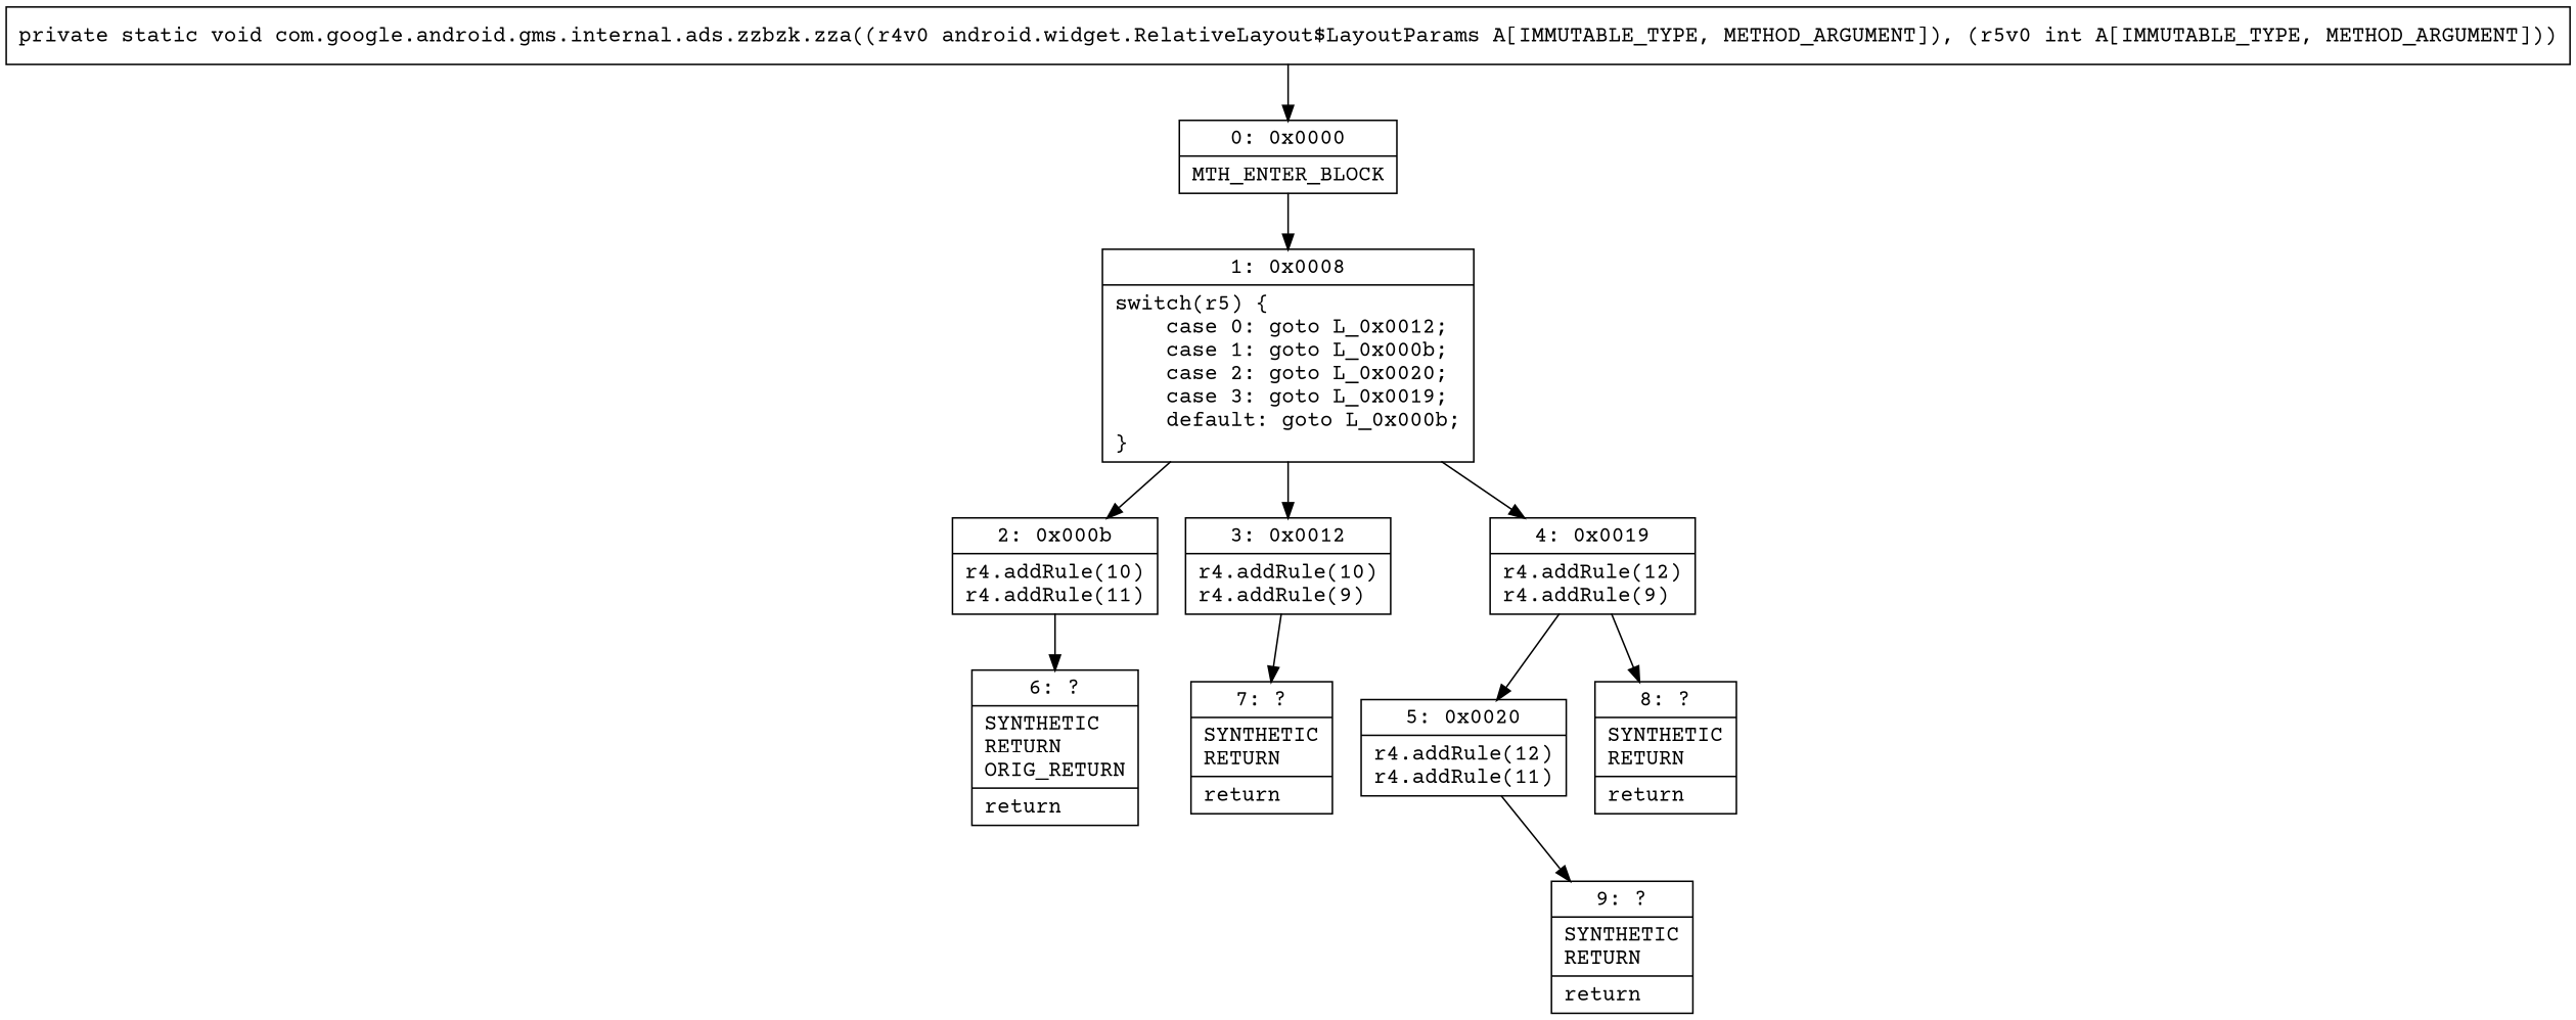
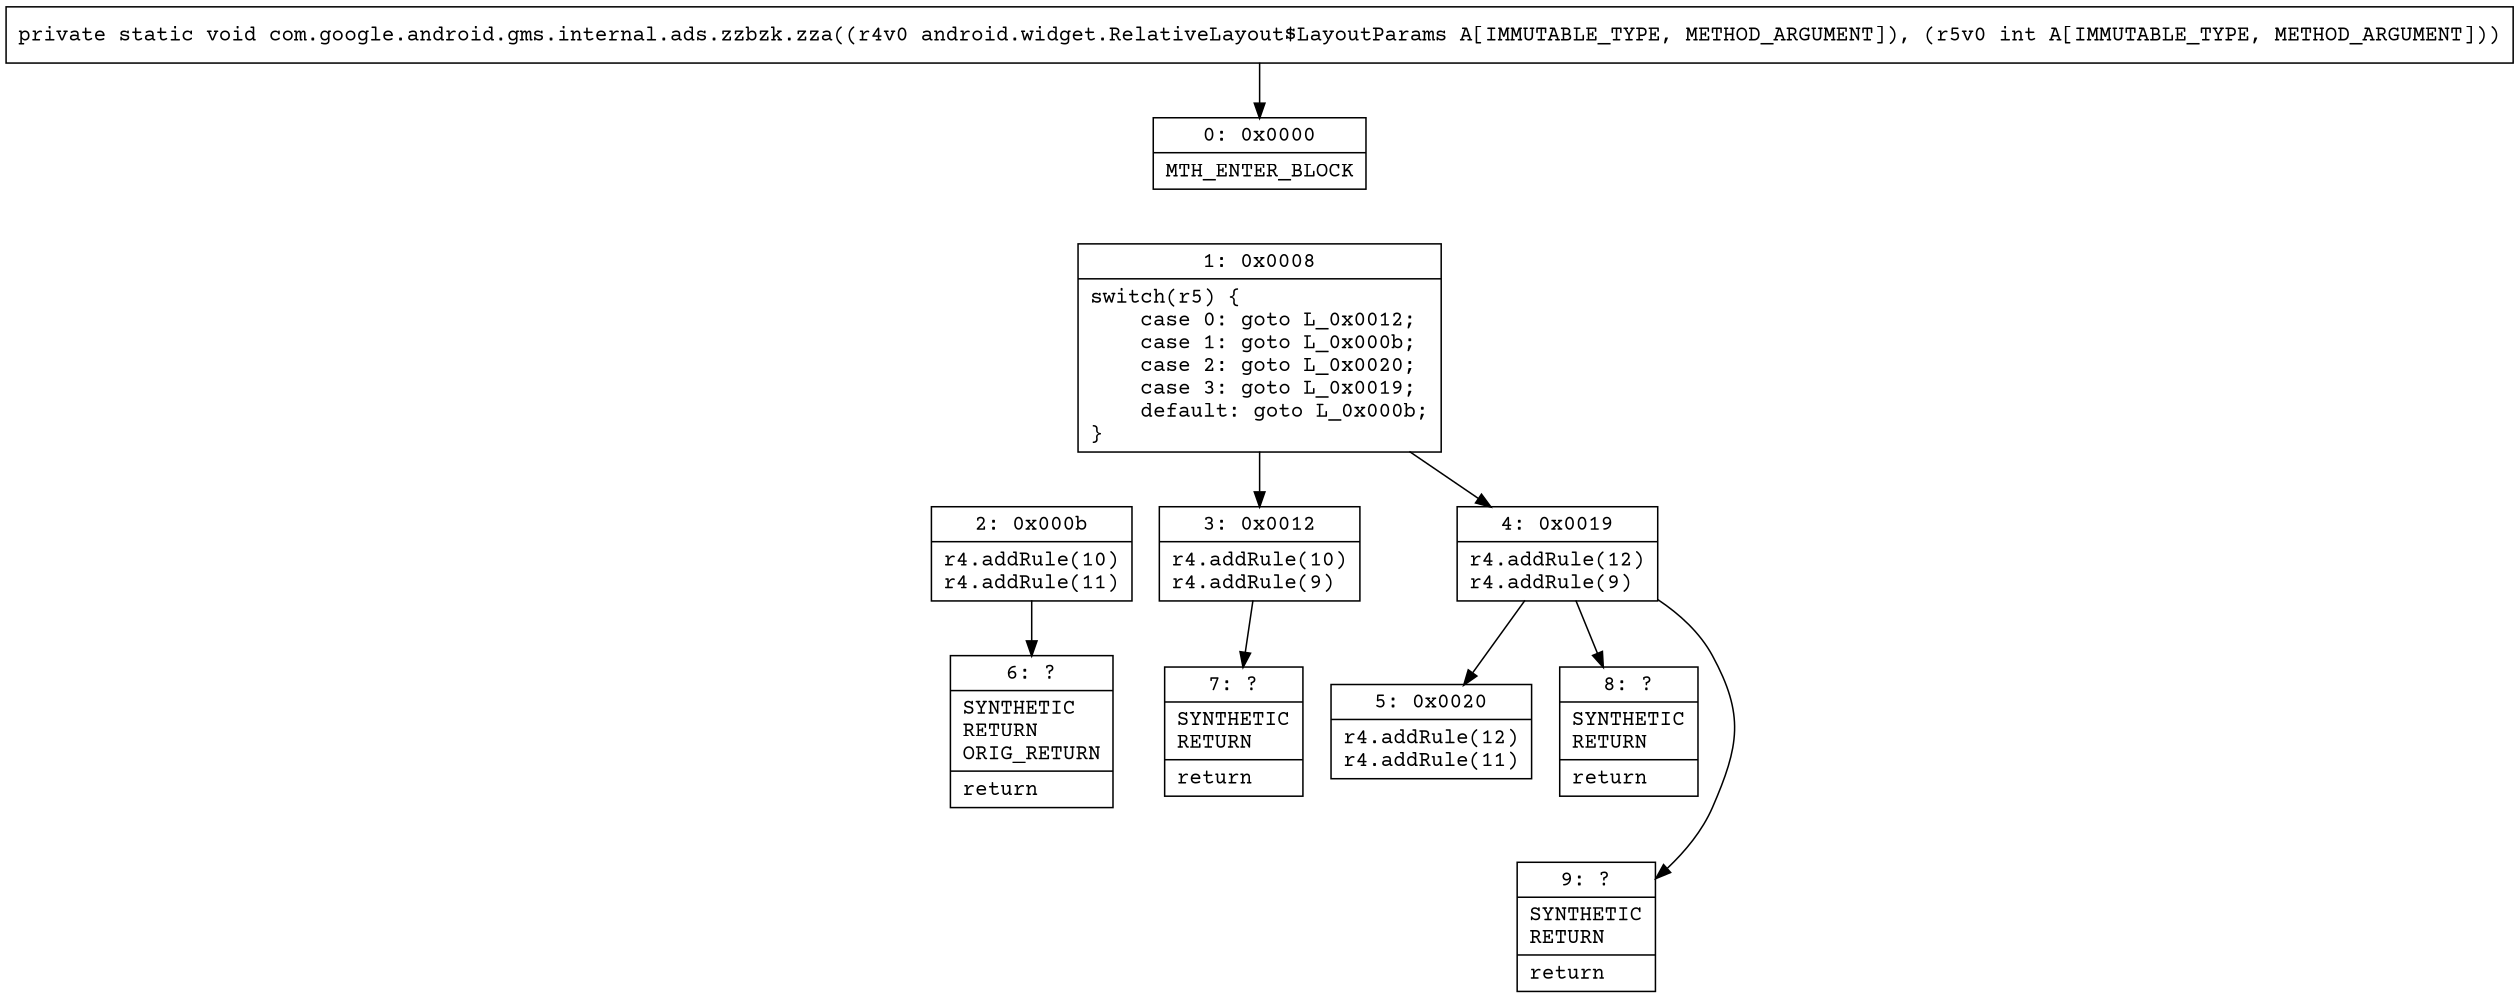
  digraph {
    fontname="Courier Prime"
    node [fontname="Courier Prime" shape=record]
    edge [fontname="Courier Prime"]
    n1 [label="{0\:\ 0x0000|MTH_ENTER_BLOCK\l}"]
    n2 [label="{1\:\ 0x0008|switch(r5) \{\l    case 0: goto L_0x0012;\l    case 1: goto L_0x000b;\l    case 2: goto L_0x0020;\l    case 3: goto L_0x0019;\l    default: goto L_0x000b;\l\}\l}"]
    n3 [label="{2\:\ 0x000b|r4.addRule(10)\lr4.addRule(11)\l}"]
    n4 [label="{3\:\ 0x0012|r4.addRule(10)\lr4.addRule(9)\l}"]
    n5 [label="{4\:\ 0x0019|r4.addRule(12)\lr4.addRule(9)\l}"]
    n6 [label="{6\:\ ?|SYNTHETIC\lRETURN\lORIG_RETURN\l|return\l}"]
    n7 [label="{7\:\ ?|SYNTHETIC\lRETURN\l|return\l}"]
    n8 [label="{5\:\ 0x0020|r4.addRule(12)\lr4.addRule(11)\l}"]
    n9 [label="{8\:\ ?|SYNTHETIC\lRETURN\l|return\l}"]
    n10 [label="{9\:\ ?|SYNTHETIC\lRETURN\l|return\l}"]
    n11 [label="{private static void com.google.android.gms.internal.ads.zzbzk.zza((r4v0 android.widget.RelativeLayout$LayoutParams A[IMMUTABLE_TYPE, METHOD_ARGUMENT]), (r5v0 int A[IMMUTABLE_TYPE, METHOD_ARGUMENT])) }"]
-   n1 -> n2
-   n2 -> n3
    n2 -> n4
    n2 -> n5
    n3 -> n6
    n4 -> n7
    n5 -> n8
    n5 -> n9
-   n8 -> n10
+   n5 -> n10
    n11 -> n1
  }
